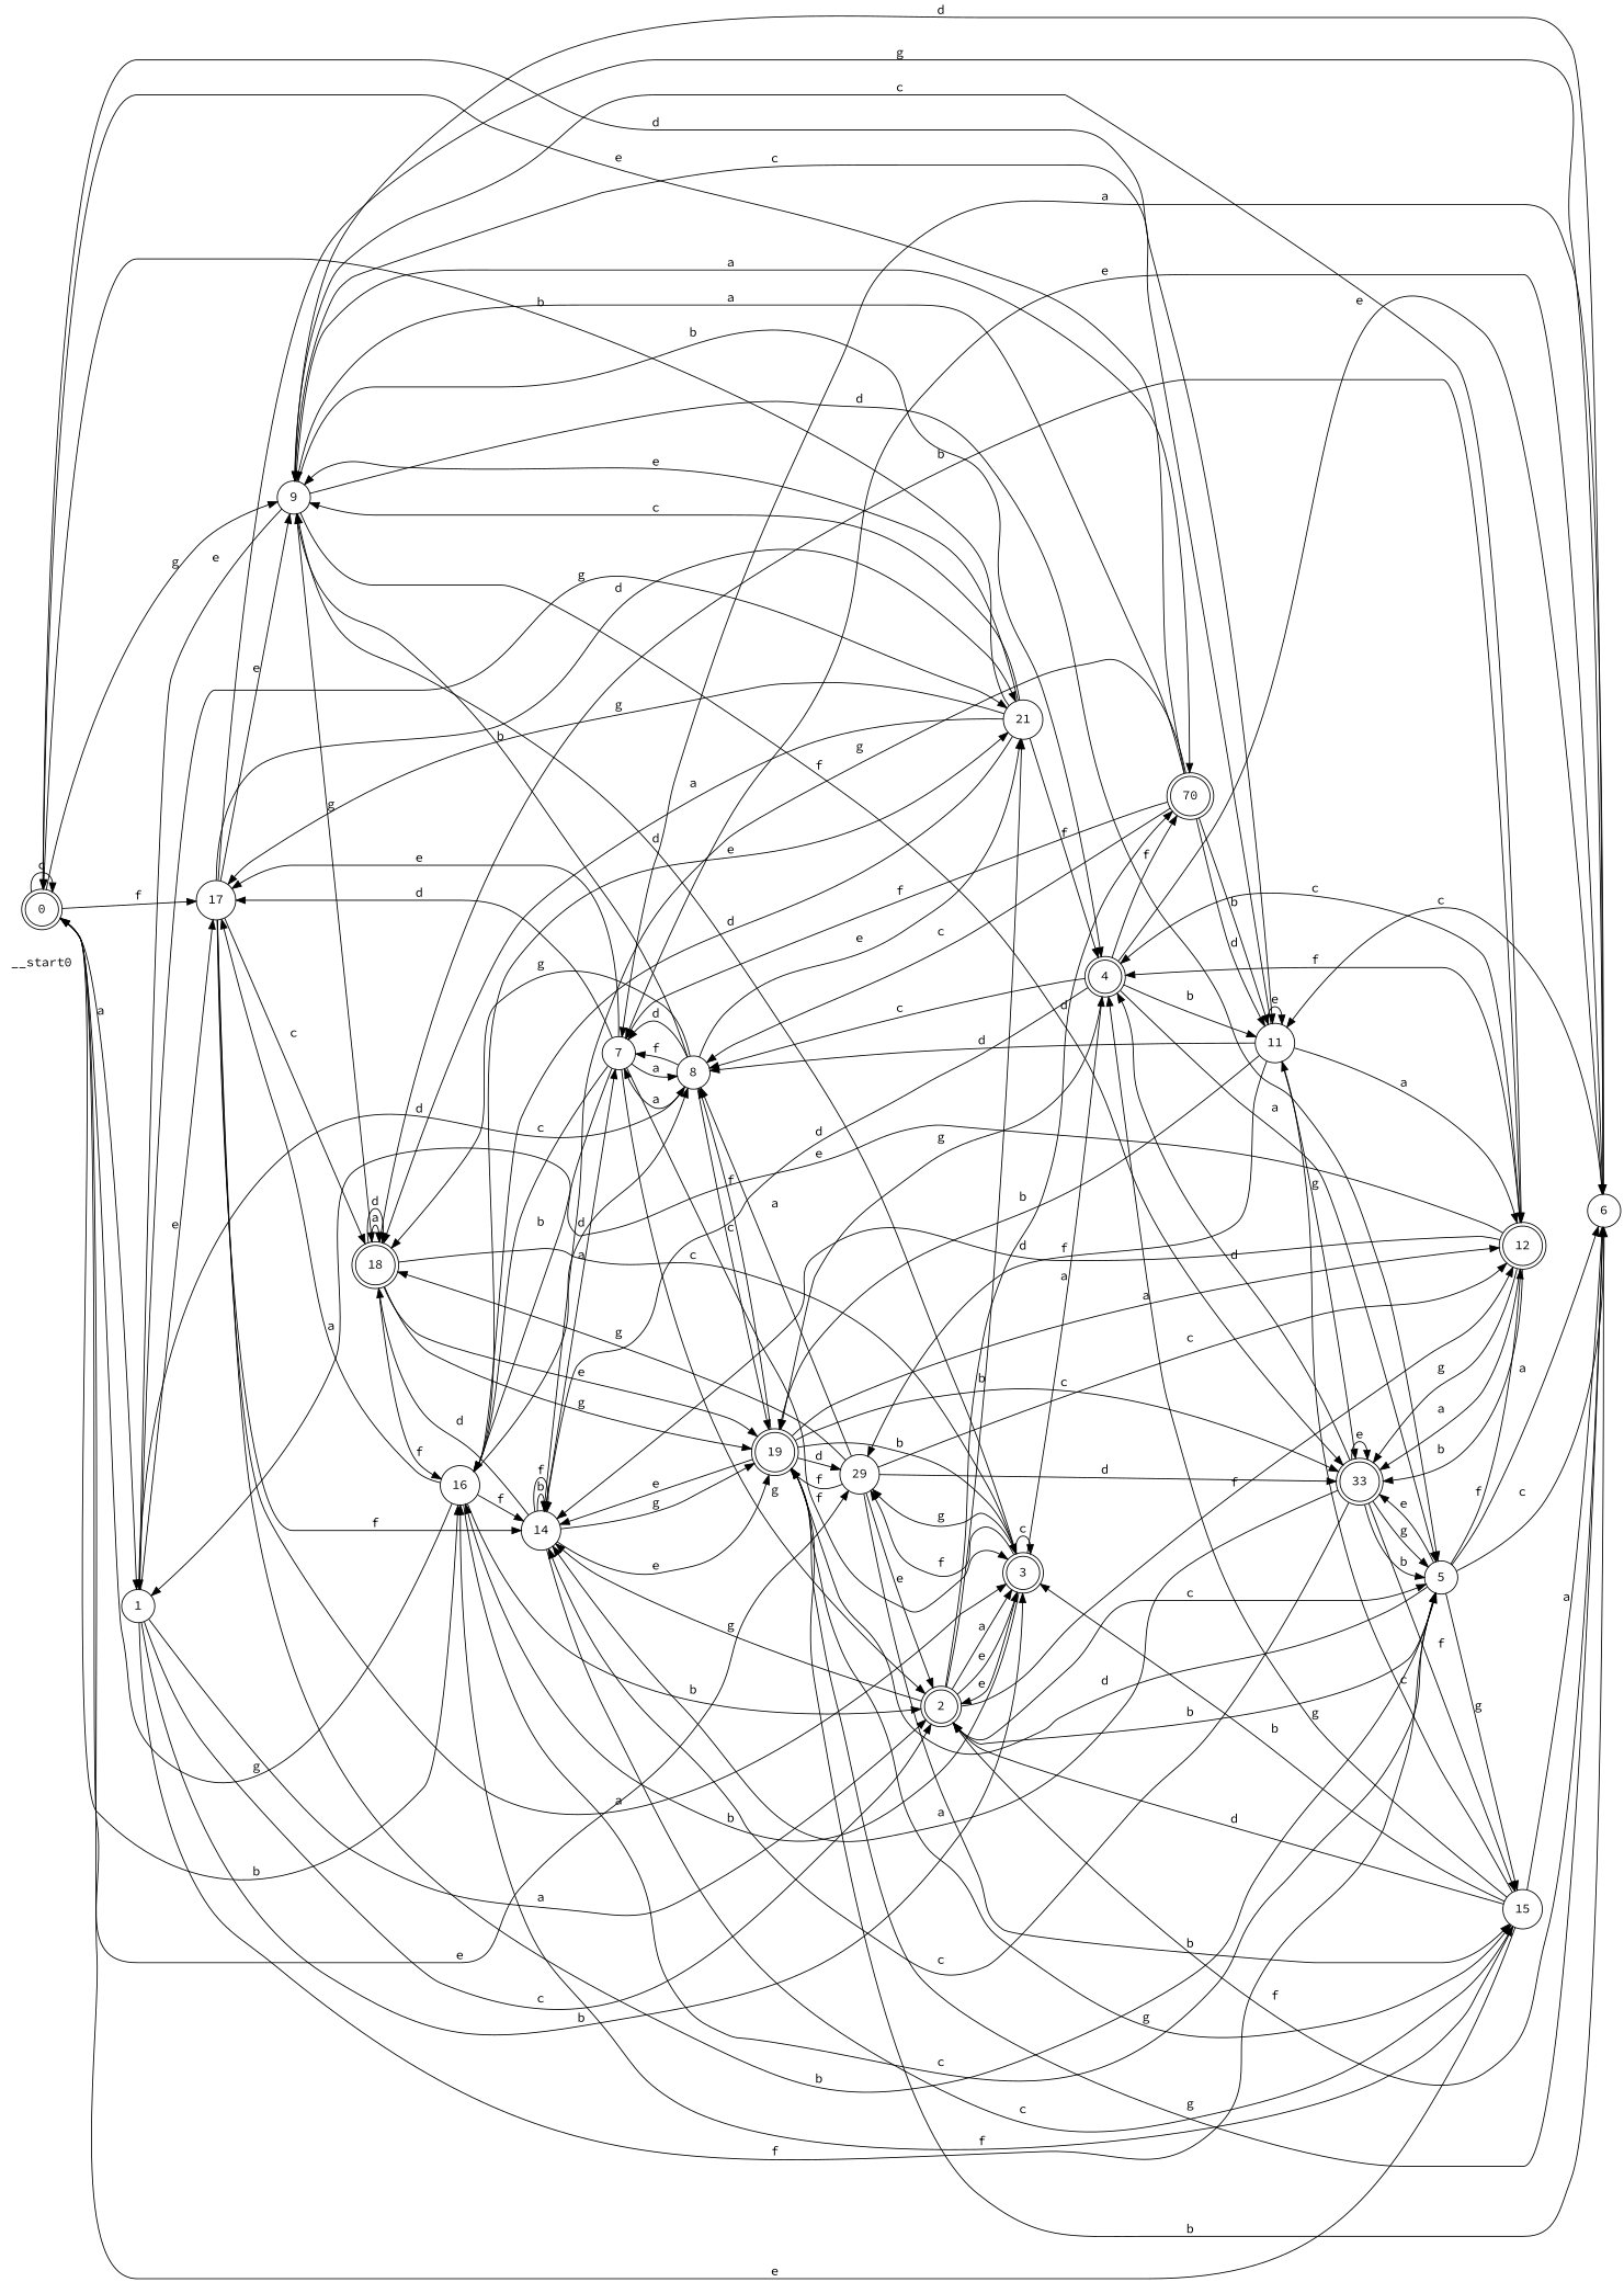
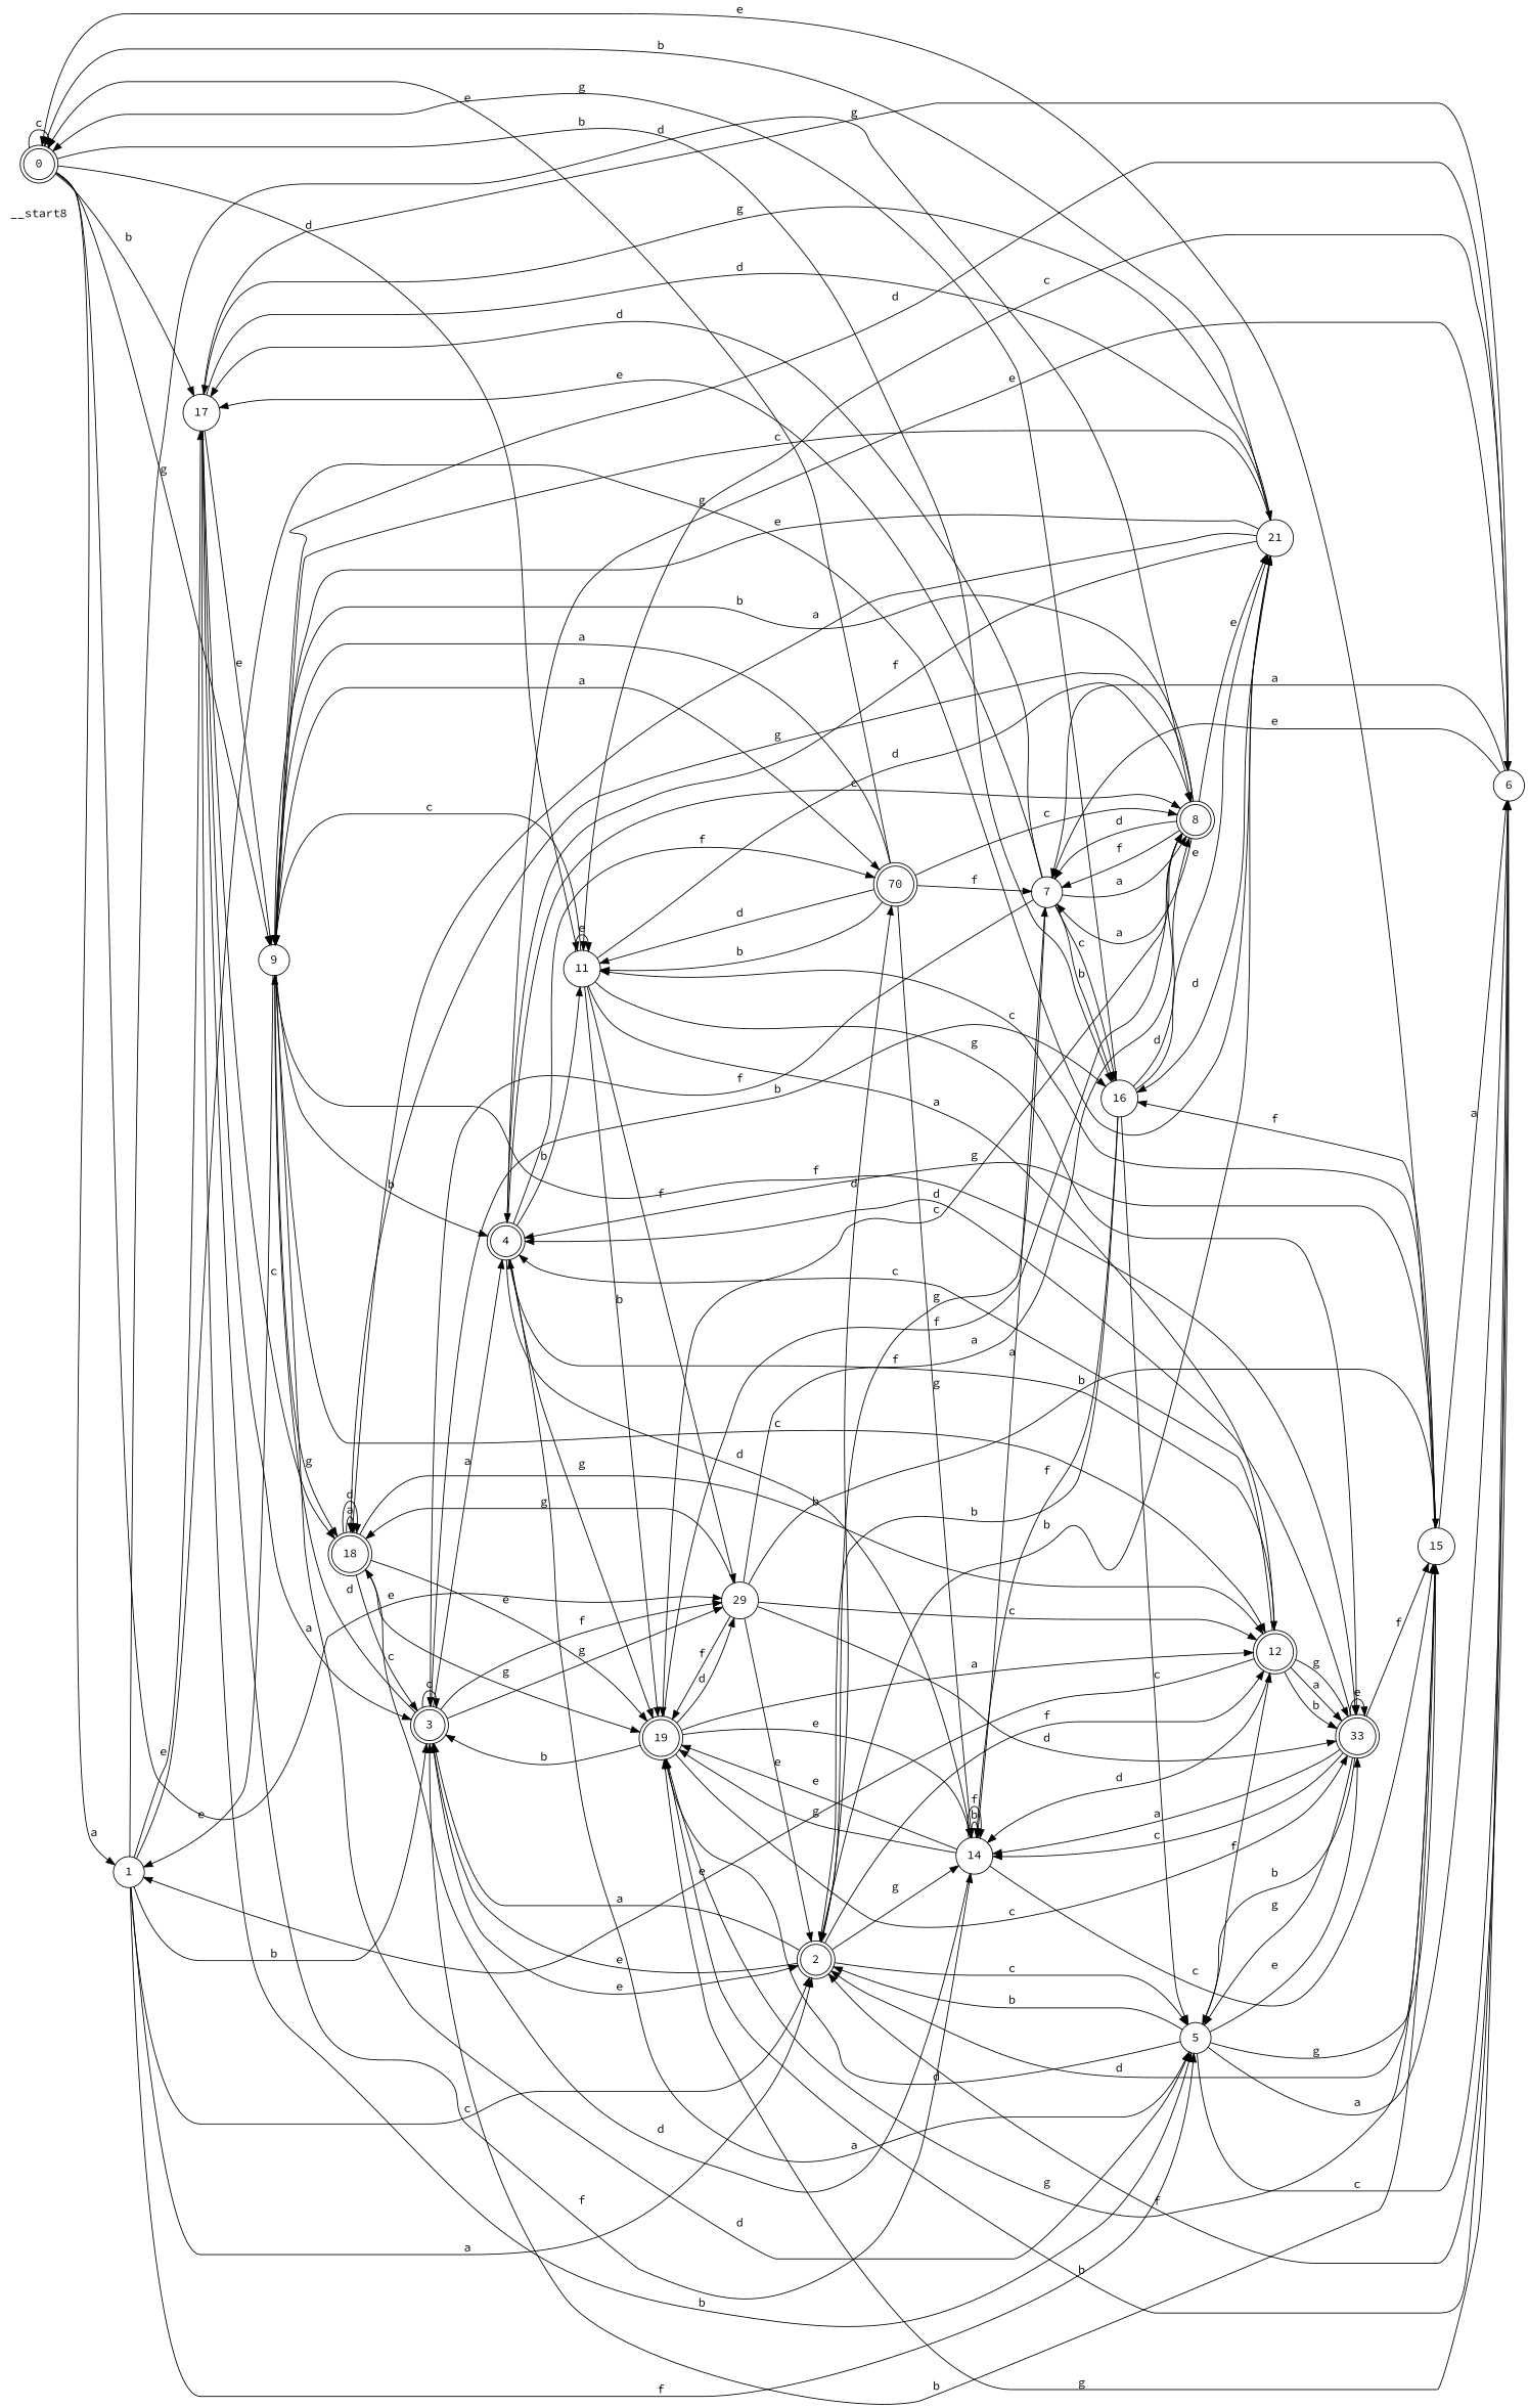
  digraph {
    fontname="Source Code Pro"
    rankdir=LR
    node [fontname="Source Code Pro" shape=circle color=black fillcolor=white style=filled]
    edge [fontname="Source Code Pro"]
-   __start0 [shape=none color="" fillcolor="" style=""]
+   __start0 [shape=none label=__start8 color="" fillcolor="" style=""]
    n2 [label=0 shape=doublecircle style="rounded,filled"]
    n3 [label=1]
    n4 [label=9]
    n5 [label=11]
    n6 [label=16]
    n7 [label=17]
    n8 [label=29]
    n9 [label=2 shape=doublecircle style="rounded,filled"]
    n10 [label=3 shape=doublecircle style="rounded,filled"]
    n11 [label=5]
-   n12 [label=8]
+   n12 [label=8 shape=doublecircle]
    n13 [label=21]
    n14 [label=70 shape=doublecircle style="rounded,filled"]
    n15 [label=12 shape=doublecircle style="rounded,filled"]
    n16 [label=4 shape=doublecircle style="rounded,filled"]
    n17 [label=33 shape=doublecircle style="rounded,filled"]
    n18 [label=18 shape=doublecircle style="rounded,filled"]
    n19 [label=19 shape=doublecircle style="rounded,filled"]
    n20 [label=14]
    n21 [label=6]
    n22 [label=15]
    n23 [label=7]
    n2 -> n2 [label=c]
    n2 -> n3 [label=a]
    n2 -> n4 [label=g]
    n2 -> n5 [label=d]
    n2 -> n6 [label=b]
-   n2 -> n7 [label=f]
+   n2 -> n7 [label=b]
    n2 -> n8 [label=e]
    n3 -> n7 [label=e]
    n3 -> n9 [label=a]
    n3 -> n9 [label=c]
    n3 -> n10 [label=b]
    n3 -> n11 [label=f]
    n3 -> n12 [label=d]
    n3 -> n13 [label=g]
    n4 -> n3 [label=e]
    n4 -> n11 [label=d]
    n4 -> n14 [label=a]
    n4 -> n15 [label=c]
    n4 -> n16 [label=b]
    n4 -> n17 [label=f]
    n4 -> n18 [label=g]
    n5 -> n4 [label=c]
    n5 -> n5 [label=e]
    n5 -> n8 [label=f]
    n5 -> n12 [label=d]
    n5 -> n15 [label=a]
    n5 -> n17 [label=g]
    n5 -> n19 [label=b]
    n6 -> n2 [label=g]
-   n6 -> n7 [label=a]
    n6 -> n9 [label=b]
    n6 -> n11 [label=c]
    n6 -> n12 [label=d]
    n6 -> n13 [label=e]
    n6 -> n20 [label=f]
    n7 -> n4 [label=e]
    n7 -> n10 [label=a]
    n7 -> n11 [label=b]
    n7 -> n13 [label=d]
    n7 -> n18 [label=c]
    n7 -> n20 [label=f]
    n7 -> n21 [label=g]
    n8 -> n9 [label=e]
    n8 -> n12 [label=a]
    n8 -> n15 [label=c]
    n8 -> n17 [label=d]
    n8 -> n18 [label=g]
    n8 -> n19 [label=f]
    n8 -> n22 [label=b]
    n9 -> n10 [label=a]
    n9 -> n10 [label=e]
    n9 -> n11 [label=c]
    n9 -> n13 [label=b]
    n9 -> n14 [label=d]
    n9 -> n15 [label=f]
    n9 -> n20 [label=g]
    n10 -> n4 [label=d]
    n10 -> n6 [label=b]
    n10 -> n8 [label=f]
    n10 -> n8 [label=g]
    n10 -> n9 [label=e]
    n10 -> n10 [label=c]
    n10 -> n16 [label=a]
    n11 -> n9 [label=b]
    n11 -> n15 [label=f]
    n11 -> n17 [label=e]
    n11 -> n19 [label=d]
    n11 -> n21 [label=a]
    n11 -> n21 [label=c]
    n11 -> n22 [label=g]
    n12 -> n4 [label=b]
    n12 -> n13 [label=e]
    n12 -> n18 [label=g]
    n12 -> n19 [label=c]
    n12 -> n23 [label=a]
    n12 -> n23 [label=d]
    n12 -> n23 [label=f]
    n13 -> n2 [label=b]
    n13 -> n4 [label=c]
    n13 -> n4 [label=e]
    n13 -> n6 [label=d]
    n13 -> n7 [label=g]
    n13 -> n16 [label=f]
    n13 -> n18 [label=a]
    n14 -> n2 [label=e]
    n14 -> n4 [label=a]
    n14 -> n5 [label=b]
    n14 -> n5 [label=d]
    n14 -> n12 [label=c]
    n14 -> n20 [label=g]
    n14 -> n23 [label=f]
    n15 -> n3 [label=e]
    n15 -> n16 [label=c]
    n15 -> n16 [label=f]
    n15 -> n17 [label=a]
    n15 -> n17 [label=b]
    n15 -> n17 [label=g]
    n15 -> n20 [label=d]
    n16 -> n5 [label=b]
    n16 -> n11 [label=a]
    n16 -> n12 [label=c]
    n16 -> n14 [label=f]
    n16 -> n19 [label=g]
    n16 -> n20 [label=d]
    n16 -> n21 [label=e]
    n17 -> n11 [label=b]
    n17 -> n11 [label=g]
    n17 -> n16 [label=d]
    n17 -> n17 [label=e]
    n17 -> n20 [label=a]
    n17 -> n20 [label=c]
    n17 -> n22 [label=f]
-   n18 -> n6 [label=f]
    n18 -> n10 [label=c]
    n18 -> n15 [label=b]
    n18 -> n18 [label=a]
    n18 -> n18 [label=d]
    n18 -> n19 [label=e]
    n18 -> n19 [label=g]
    n19 -> n8 [label=d]
    n19 -> n10 [label=b]
    n19 -> n12 [label=f]
    n19 -> n15 [label=a]
    n19 -> n17 [label=c]
    n19 -> n20 [label=e]
    n19 -> n22 [label=g]
    n20 -> n18 [label=d]
    n20 -> n19 [label=e]
    n20 -> n19 [label=g]
    n20 -> n20 [label=b]
    n20 -> n20 [label=f]
    n20 -> n22 [label=c]
    n20 -> n23 [label=a]
    n21 -> n4 [label=d]
    n21 -> n5 [label=c]
    n21 -> n9 [label=f]
    n21 -> n19 [label=b]
    n21 -> n19 [label=g]
    n21 -> n23 [label=a]
    n21 -> n23 [label=e]
    n22 -> n2 [label=e]
    n22 -> n5 [label=c]
    n22 -> n6 [label=f]
    n22 -> n9 [label=d]
    n22 -> n10 [label=b]
    n22 -> n16 [label=g]
    n22 -> n21 [label=a]
    n23 -> n6 [label=b]
    n23 -> n6 [label=c]
    n23 -> n7 [label=d]
    n23 -> n7 [label=e]
    n23 -> n9 [label=g]
    n23 -> n10 [label=f]
    n23 -> n12 [label=a]
  }
